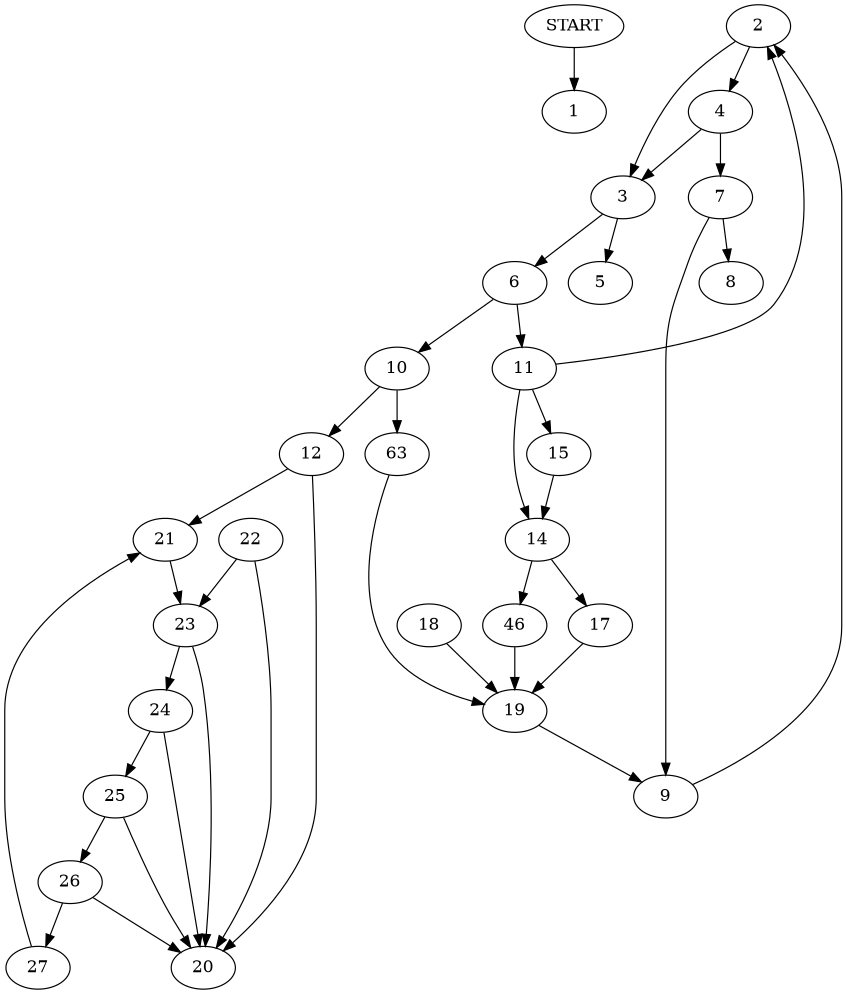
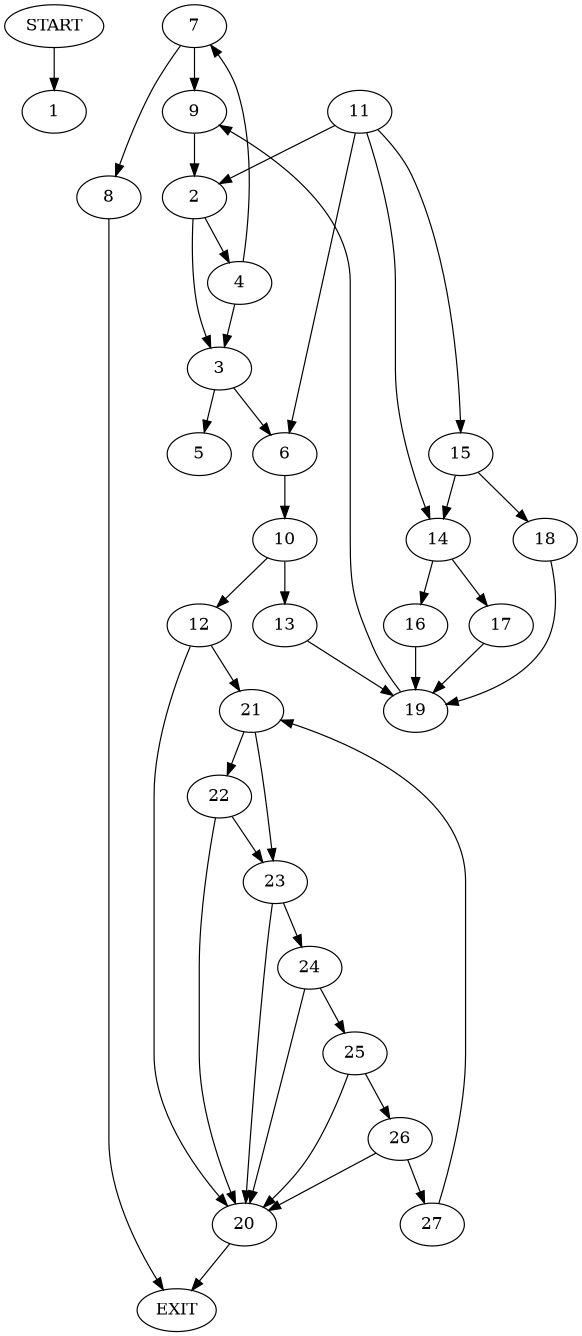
  digraph {
    n1 [label=START]
    1
+   n3 [label=EXIT]
    2
    3
    4
    5
    6
    7
    10
    11
    8
    9
    12
-   13 [label=63]
+   13
    14
    15
    20
    21
    19
-   16 [label=46]
+   16
    17
    18
    22
    23
    24
    25
    26
    27
    n1 -> 1
    2 -> 3
    2 -> 4
    3 -> 5
    3 -> 6
    4 -> 3
    4 -> 7
    6 -> 10
-   6 -> 11
+   11 -> 6
    7 -> 8
    7 -> 9
    10 -> 12
    10 -> 13
    11 -> 2
    11 -> 14
    11 -> 15
+   8 -> n3
    9 -> 2
    12 -> 20
    12 -> 21
    13 -> 19
    14 -> 16
    14 -> 17
    15 -> 14
+   15 -> 18
+   20 -> n3
+   21 -> 22
    21 -> 23
    19 -> 9
    16 -> 19
    17 -> 19
    18 -> 19
    22 -> 20
    22 -> 23
    23 -> 20
    23 -> 24
    24 -> 20
    24 -> 25
    25 -> 20
    25 -> 26
    26 -> 20
    26 -> 27
    27 -> 21
  }
